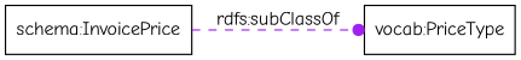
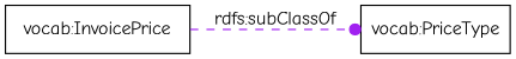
  digraph {
    rankdir=LR
    fontname="Comic Neue"
    node [color=black shape=rectangle fontname="Comic Neue"]
-   "schema:InvoicePrice"
+   "schema:InvoicePrice" [label="vocab:InvoicePrice"]
    "vocab:PriceType"
    "schema:InvoicePrice" -> "vocab:PriceType" [label="rdfs:subClassOf" color=purple style=dashed arrowhead=dot fontname="Comic Neue"]
  }
